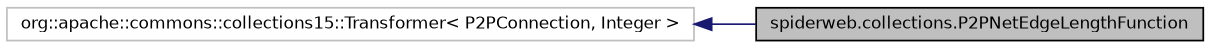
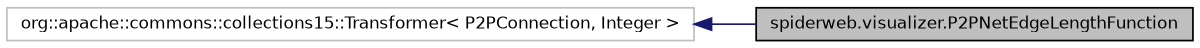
  digraph {
    rankdir=LR
    node [fontname=Helvetica fontsize=10 shape=record style=filled]
-   n1 [color=black fillcolor=grey75 fontcolor=black height=0.2 label="spiderweb.collections.P2PNetEdgeLengthFunction" width=0.4]
+   n1 [color=black fillcolor=grey75 fontcolor=black height=0.2 label="spiderweb.visualizer.P2PNetEdgeLengthFunction" width=0.4]
    n2 [color=grey75 fillcolor=white height=0.2 label="org::apache::commons::collections15::Transformer\< P2PConnection, Integer \>" width=0.4]
    n2 -> n1 [color=midnightblue dir=back fontname=Helvetica fontsize=10 labelfontname=Helvetica labelfontsize=10 style=solid]
  }
